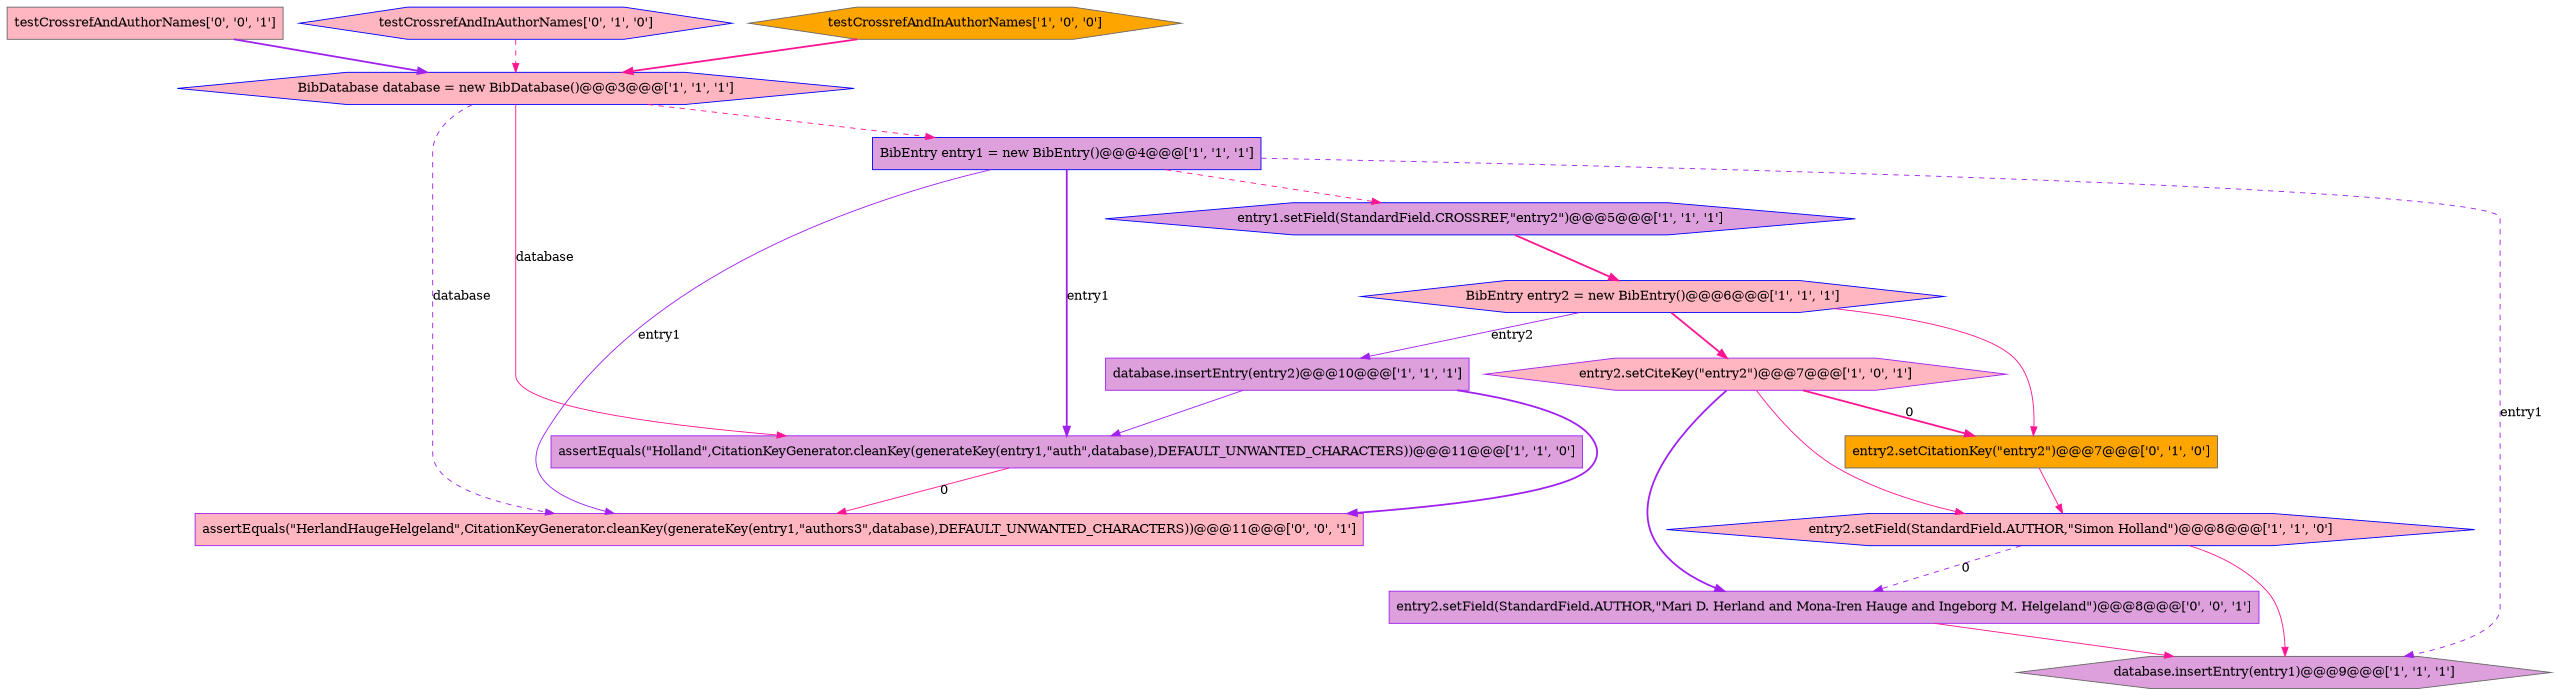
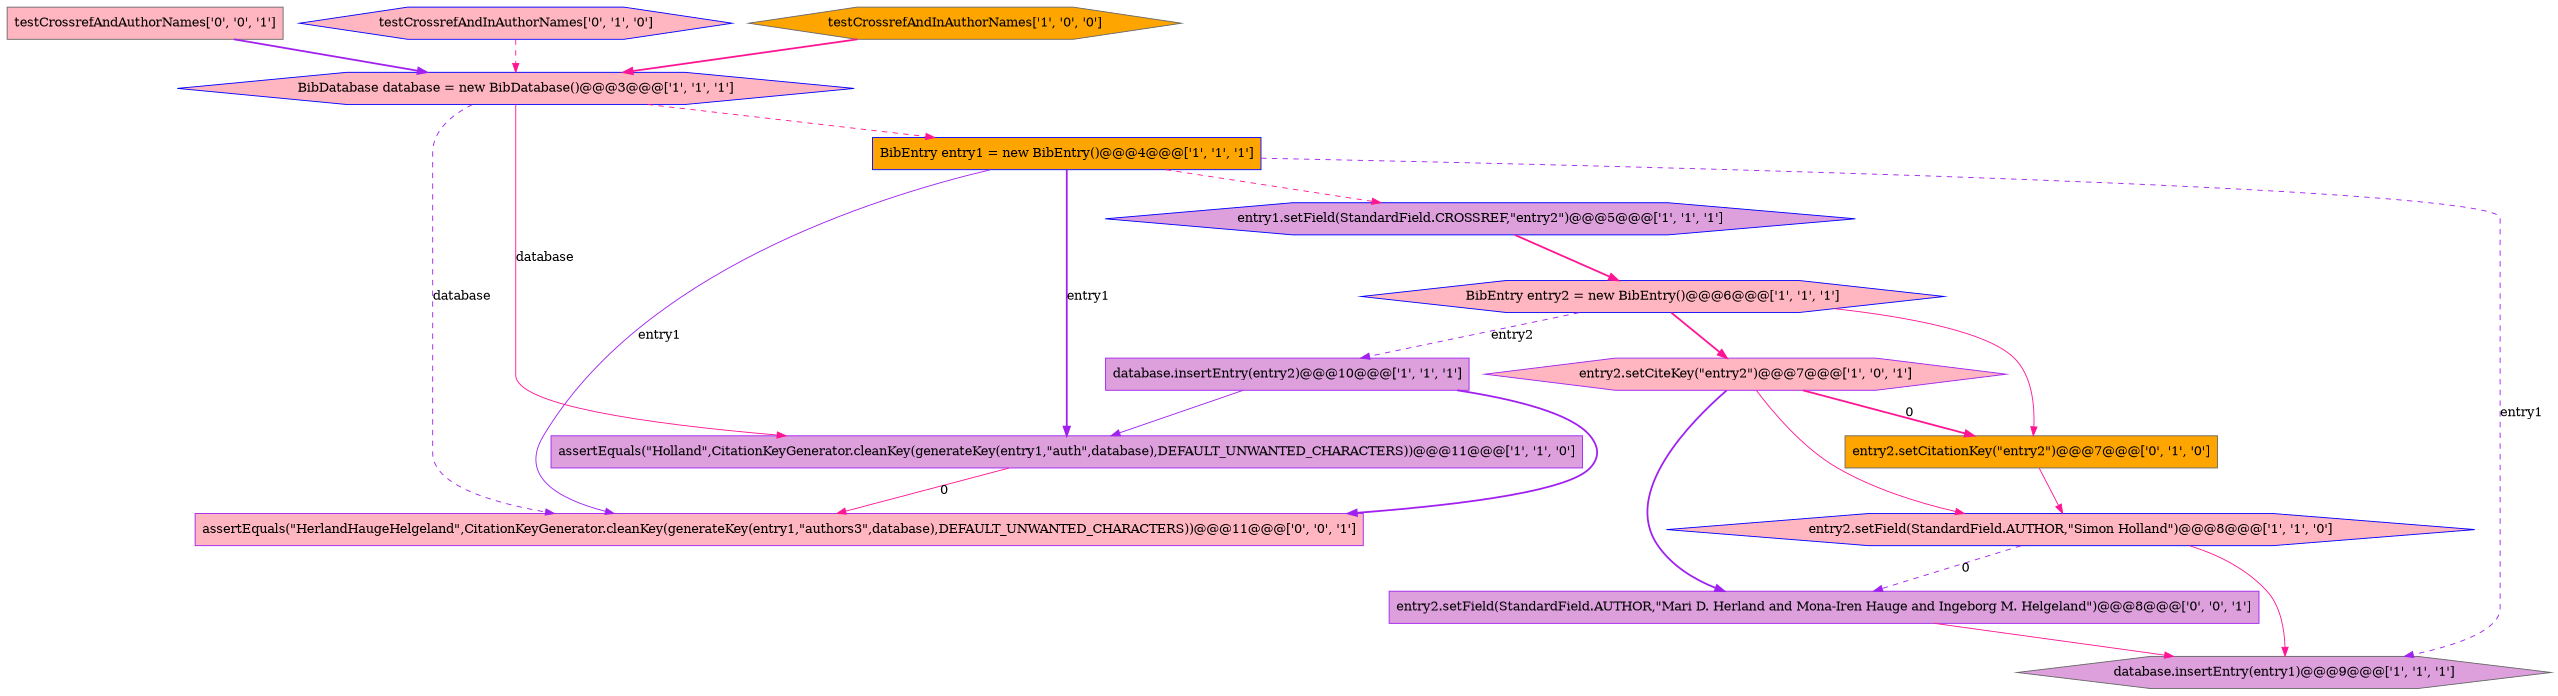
  digraph {
    fontname="DejaVu Serif"
    node [color=blue fillcolor=lightpink fontname="DejaVu Serif" shape=hexagon style=filled]
    edge [color=deeppink fontname="DejaVu Serif" style=solid]
    n1 [label="BibDatabase database = new BibDatabase()@@@3@@@['1', '1', '1']"]
    n2 [color=purple label="assertEquals(\"HerlandHaugeHelgeland\",CitationKeyGenerator.cleanKey(generateKey(entry1,\"authors3\",database),DEFAULT_UNWANTED_CHARACTERS))@@@11@@@['0', '0', '1']" shape=box]
-   n3 [fillcolor=plum label="BibEntry entry1 = new BibEntry()@@@4@@@['1', '1', '1']" shape=box]
+   n3 [fillcolor=orange label="BibEntry entry1 = new BibEntry()@@@4@@@['1', '1', '1']" shape=box]
    n4 [color=purple fillcolor=plum label="assertEquals(\"Holland\",CitationKeyGenerator.cleanKey(generateKey(entry1,\"auth\",database),DEFAULT_UNWANTED_CHARACTERS))@@@11@@@['1', '1', '0']" shape=box]
    n5 [color=gray40 fillcolor=plum label="database.insertEntry(entry1)@@@9@@@['1', '1', '1']"]
    n6 [fillcolor=plum label="entry1.setField(StandardField.CROSSREF,\"entry2\")@@@5@@@['1', '1', '1']"]
    n7 [label="entry2.setField(StandardField.AUTHOR,\"Simon Holland\")@@@8@@@['1', '1', '0']"]
    n8 [color=purple fillcolor=plum label="entry2.setField(StandardField.AUTHOR,\"Mari D. Herland and Mona-Iren Hauge and Ingeborg M. Helgeland\")@@@8@@@['0', '0', '1']" shape=box]
    n9 [color=purple fillcolor=plum label="database.insertEntry(entry2)@@@10@@@['1', '1', '1']" shape=box]
    n10 [color=gray40 label="testCrossrefAndAuthorNames['0', '0', '1']" shape=box]
    n11 [label="BibEntry entry2 = new BibEntry()@@@6@@@['1', '1', '1']"]
    n12 [label="testCrossrefAndInAuthorNames['0', '1', '0']"]
    n13 [color=purple label="entry2.setCiteKey(\"entry2\")@@@7@@@['1', '0', '1']"]
    n14 [color=gray40 fillcolor=orange label="entry2.setCitationKey(\"entry2\")@@@7@@@['0', '1', '0']" shape=box]
    n15 [color=gray40 fillcolor=orange label="testCrossrefAndInAuthorNames['1', '0', '0']"]
    n1 -> n2 [color=purple label=database style=dashed]
    n1 -> n3 [style=dashed]
    n1 -> n4 [label=database]
    n3 -> n2 [color=purple label=entry1]
    n3 -> n4 [color=purple label=entry1 style=bold]
    n3 -> n5 [color=purple label=entry1 style=dashed]
    n3 -> n6 [style=dashed]
    n4 -> n2 [label=0]
    n6 -> n11 [style=bold]
    n7 -> n5
    n7 -> n8 [color=purple label=0 style=dashed]
    n8 -> n5
    n9 -> n2 [color=purple style=bold]
    n9 -> n4 [color=purple]
    n10 -> n1 [color=purple style=bold]
-   n11 -> n9 [color=purple label=entry2]
+   n11 -> n9 [color=purple label=entry2 style=dashed]
    n11 -> n13 [style=bold]
    n11 -> n14
    n12 -> n1 [style=dashed]
    n13 -> n7
    n13 -> n8 [color=purple style=bold]
    n13 -> n14 [label=0 style=bold]
    n14 -> n7
    n15 -> n1 [style=bold]
  }
